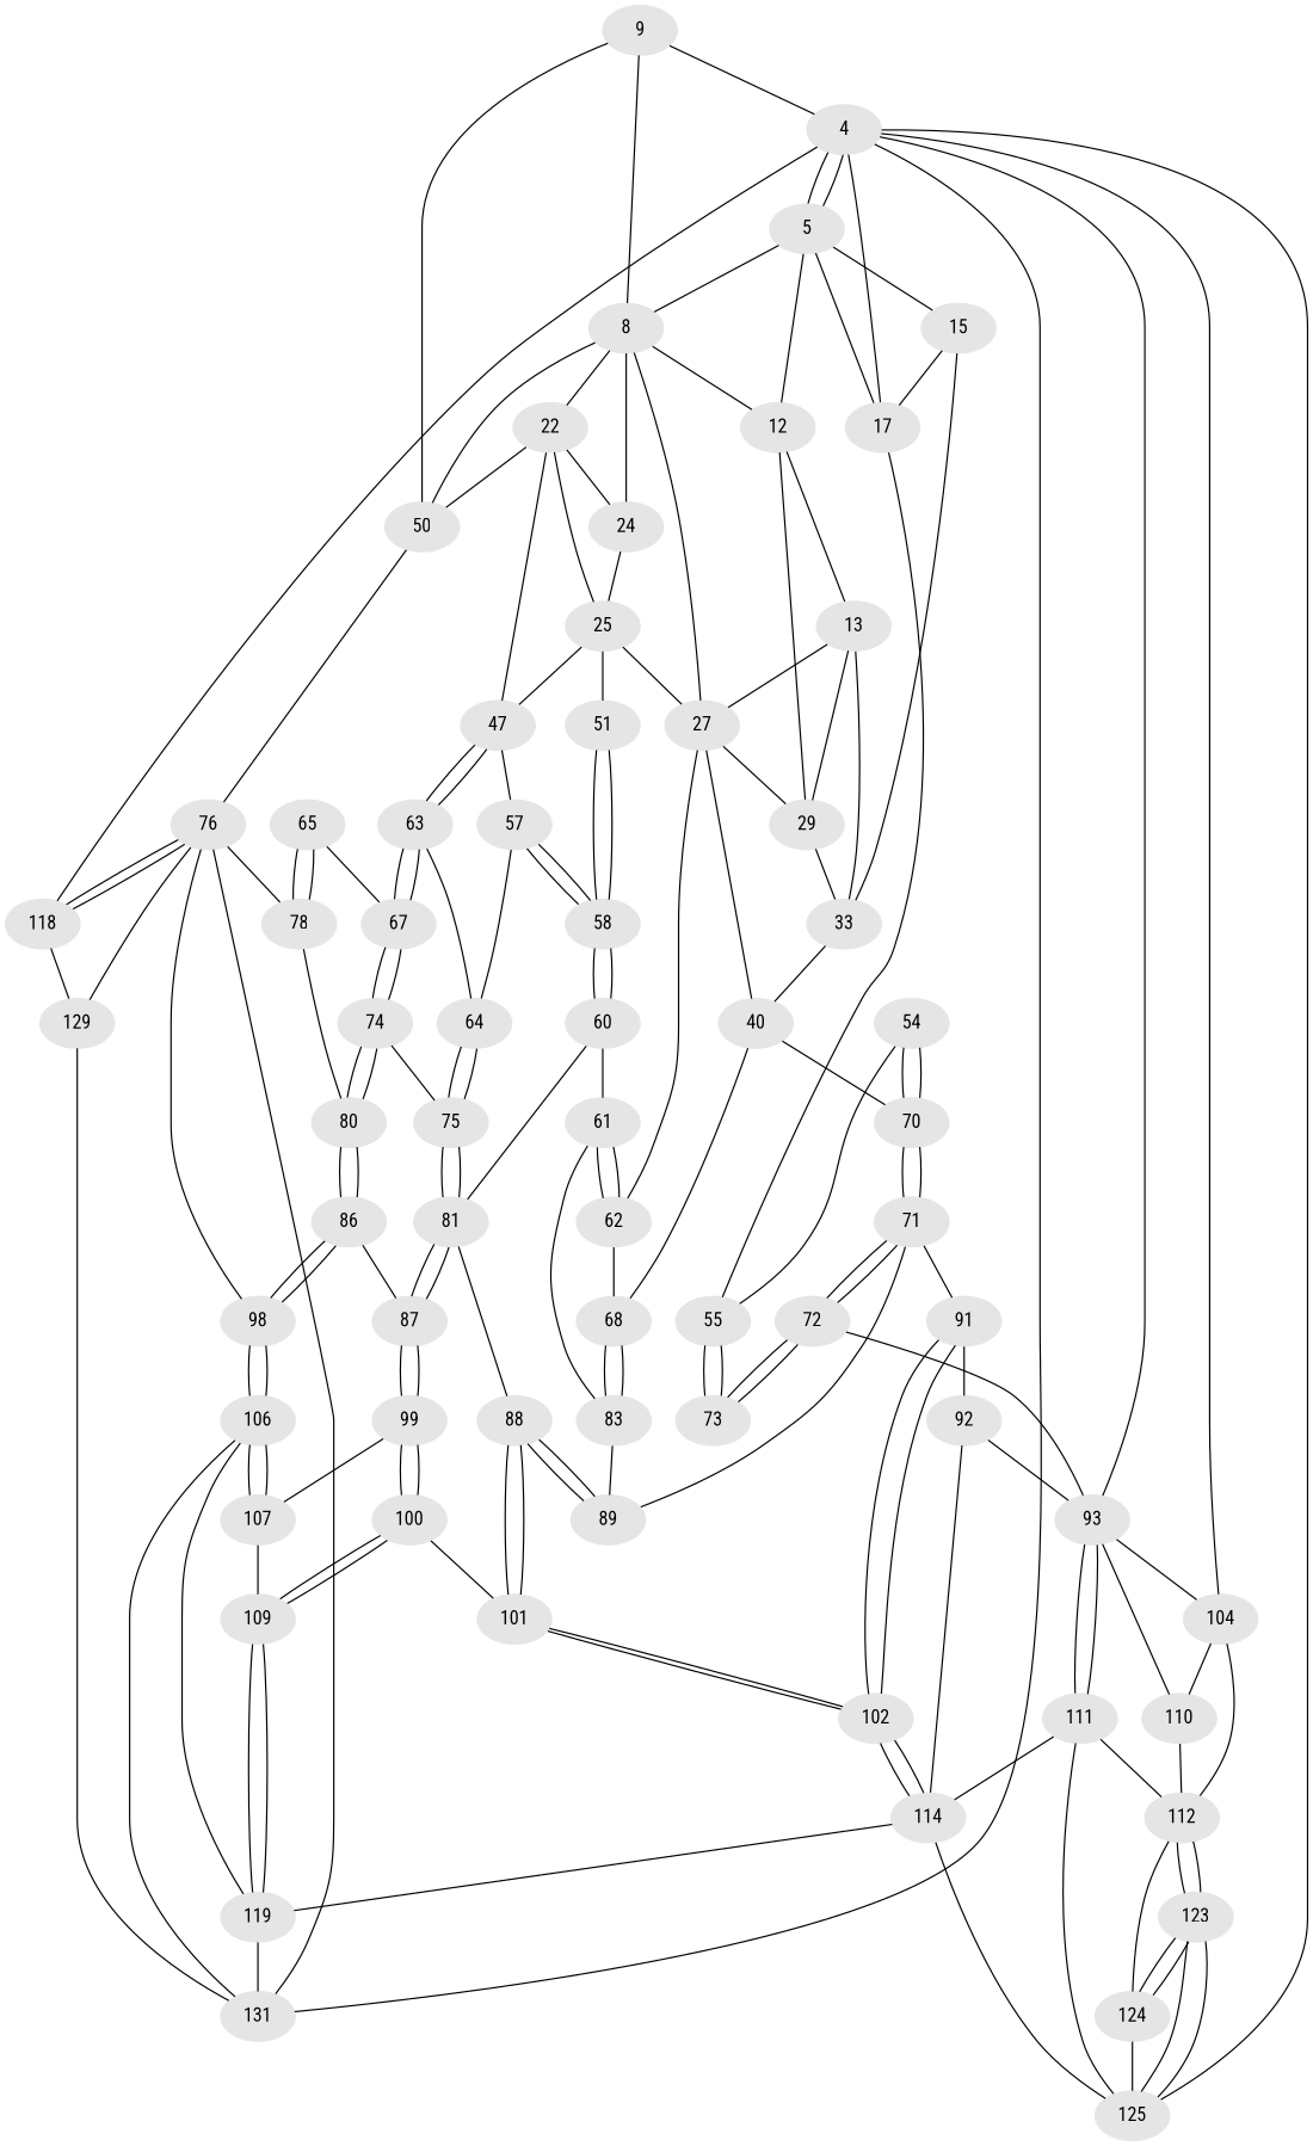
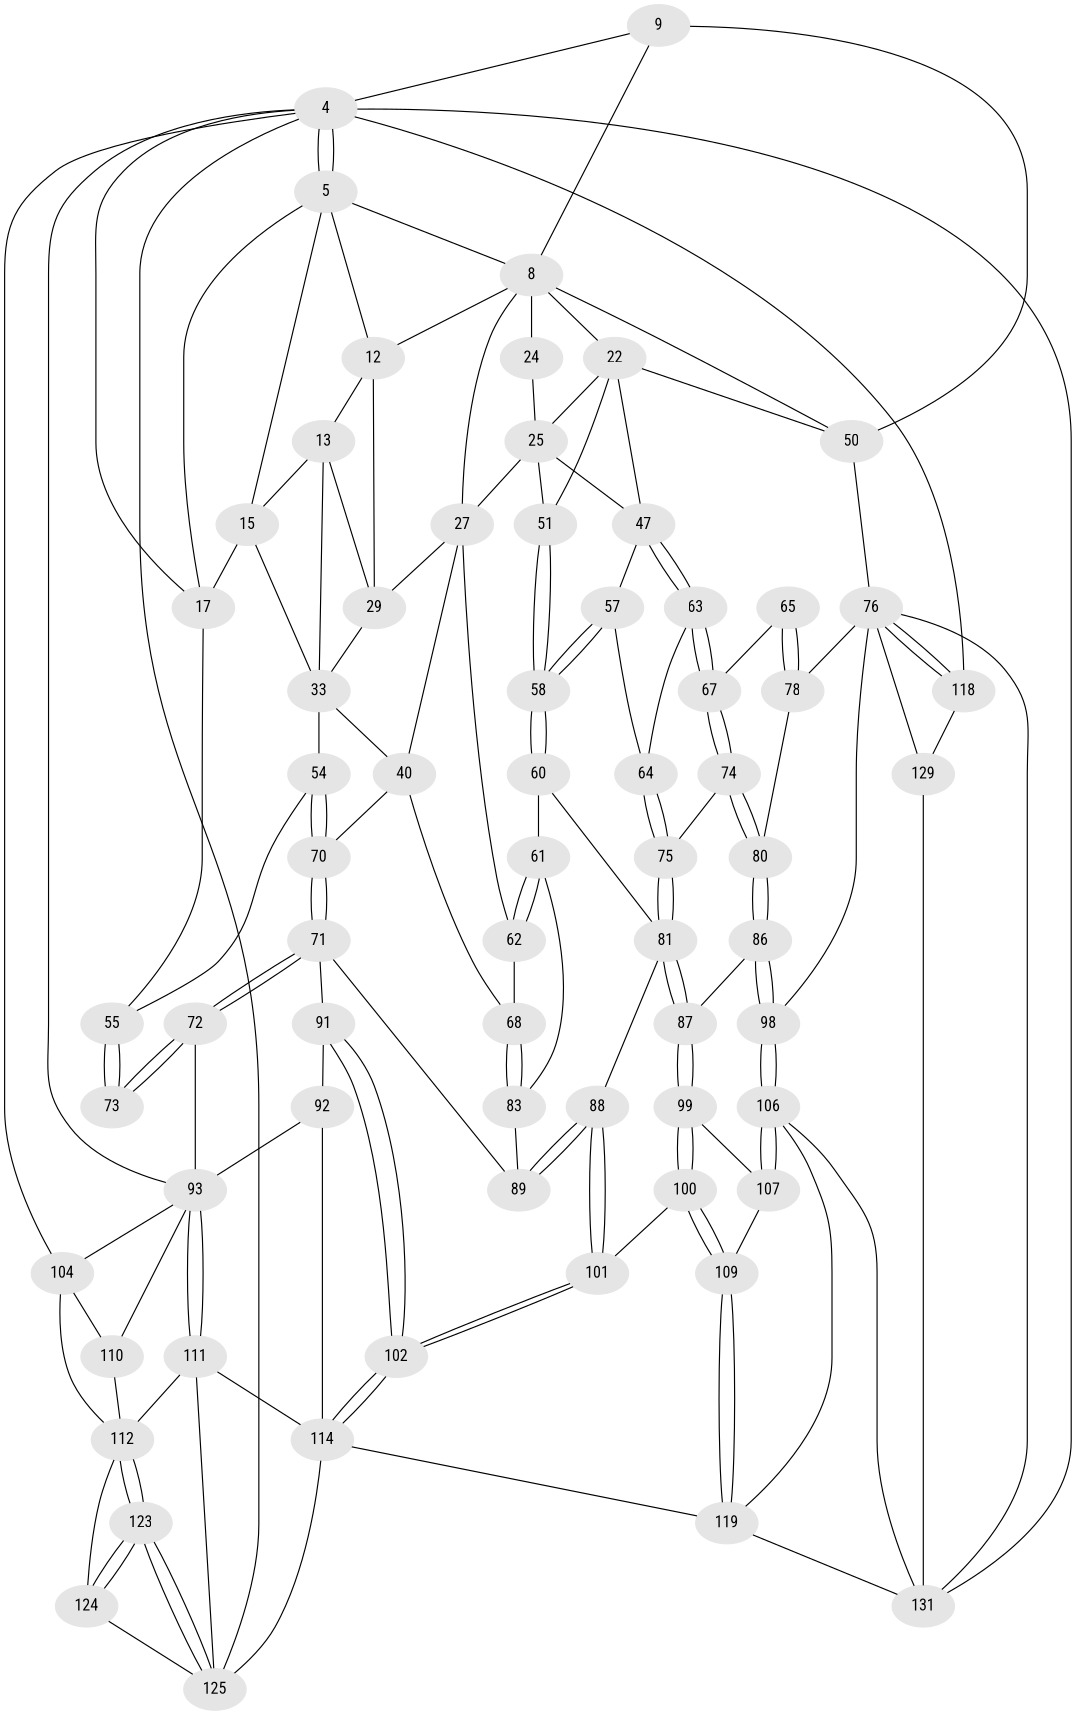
  graph {
    fontname="Roboto Condensed"
    node [color=gray90 fontname="Roboto Condensed" style=filled]
    edge [fontname="Roboto Condensed"]
    n1 [label=9 super="+2+10"]
    4 [super="+103+36"]
    8 [super="+18+9"]
    50 [super="+52"]
    5 [super="+6"]
    17 [super="+32"]
    93 [super="+94"]
    104 [super="+105"]
    118
    125 [super="+133"]
    131 [super="+136"]
    12 [super="+20"]
    22 [super="+23+45"]
    24
    27 [super="+37"]
    76 [super="+77"]
    15 [super="+31+16"]
    55 [super="+56"]
    110
    111 [super="+116"]
    112 [super="+113"]
    129
    13 [super="+14"]
    29 [super="+30"]
    33 [super="+34"]
    25 [super="+28+26"]
    47 [super="+48"]
    40 [super="+69"]
    62
    54
    73
    51
    57
    63
    58
    68
    70
    83 [super="+85"]
    71 [super="+84"]
    64
    67
    78 [super="+79"]
    98
    60
    75
    61
    81 [super="+82"]
    65 [super="+66"]
    87
    88
    89
    74
    80
    72
    91
    92
    102
    86
    106 [super="+126"]
    99
    101
    100
    107 [super="+108"]
    114 [super="+121+115"]
    119 [super="+120+128"]
    109
    123
    124
    n1 -- 4 [weight=2]
    n1 -- 8
    n1 -- 50
    4 -- 5
    4 -- 5
    4 -- 17
    4 -- 93
    4 -- 104
    4 -- 118
    4 -- 125
    4 -- 131
    8 -- 50
    8 -- 12
    8 -- 22
    8 -- 24
    8 -- 27
    50 -- 76
    5 -- 8
    5 -- 17
    5 -- 12
    5 -- 15
    17 -- 55
    93 -- 104
    93 -- 110
    93 -- 111
    93 -- 111
    104 -- 110
    104 -- 112
    118 -- 129
    12 -- 13
    12 -- 29
    22 -- 50
-   22 -- 24
+   22 -- 51
    22 -- 25
    22 -- 47
    24 -- 25
    27 -- 29
    27 -- 40
    27 -- 62
    76 -- 118
    76 -- 118
    76 -- 131
    76 -- 129
    76 -- 78
    76 -- 98
    15 -- 17 [weight=2]
    15 -- 33
    55 -- 73 [weight=2]
    55 -- 73
    110 -- 112
    111 -- 125
    111 -- 112
    111 -- 114
    112 -- 123
    112 -- 123
    112 -- 124
    129 -- 131
-   13 -- 27
+   13 -- 15
    13 -- 29
    13 -- 33
    29 -- 33
    33 -- 40
+   33 -- 54
    25 -- 27 [weight=2]
    25 -- 47
    25 -- 51 [weight=2]
    47 -- 57
    47 -- 63
    47 -- 63
    40 -- 68
    40 -- 70
    62 -- 68
    54 -- 55
    54 -- 70
    54 -- 70
    51 -- 58
    51 -- 58
    57 -- 58
    57 -- 58
    57 -- 64
    63 -- 64
    63 -- 67
    63 -- 67
    58 -- 60
    58 -- 60
    68 -- 83
    68 -- 83
    70 -- 71
    70 -- 71
    83 -- 89
    71 -- 89
    71 -- 72
    71 -- 72
    71 -- 91
    64 -- 75
    64 -- 75
    67 -- 74
    67 -- 74
    78 -- 80
    98 -- 106
    98 -- 106
    60 -- 61
    60 -- 81
    75 -- 81
    75 -- 81
    61 -- 62
    61 -- 62
    61 -- 83
    81 -- 87
    81 -- 87
    81 -- 88
    65 -- 67
    65 -- 78 [weight=2]
    65 -- 78
    87 -- 99
    87 -- 99
    88 -- 89
    88 -- 89
    88 -- 101
    88 -- 101
    74 -- 75
    74 -- 80
    74 -- 80
    80 -- 86
    80 -- 86
    72 -- 93
    72 -- 73
    72 -- 73
    91 -- 92
    91 -- 102
    91 -- 102
    92 -- 93
    92 -- 114
    102 -- 114
    102 -- 114
    86 -- 98
    86 -- 98
    86 -- 87
    106 -- 131
    106 -- 107 [weight=2]
    106 -- 107
    106 -- 119
    99 -- 100
    99 -- 100
    99 -- 107
    101 -- 102
    101 -- 102
    100 -- 101
    100 -- 109
    100 -- 109
    107 -- 109
    114 -- 125 [weight=2]
    114 -- 119
    119 -- 131
    109 -- 119
    109 -- 119
    123 -- 125
    123 -- 125
    123 -- 124
    123 -- 124
    124 -- 125
  }
